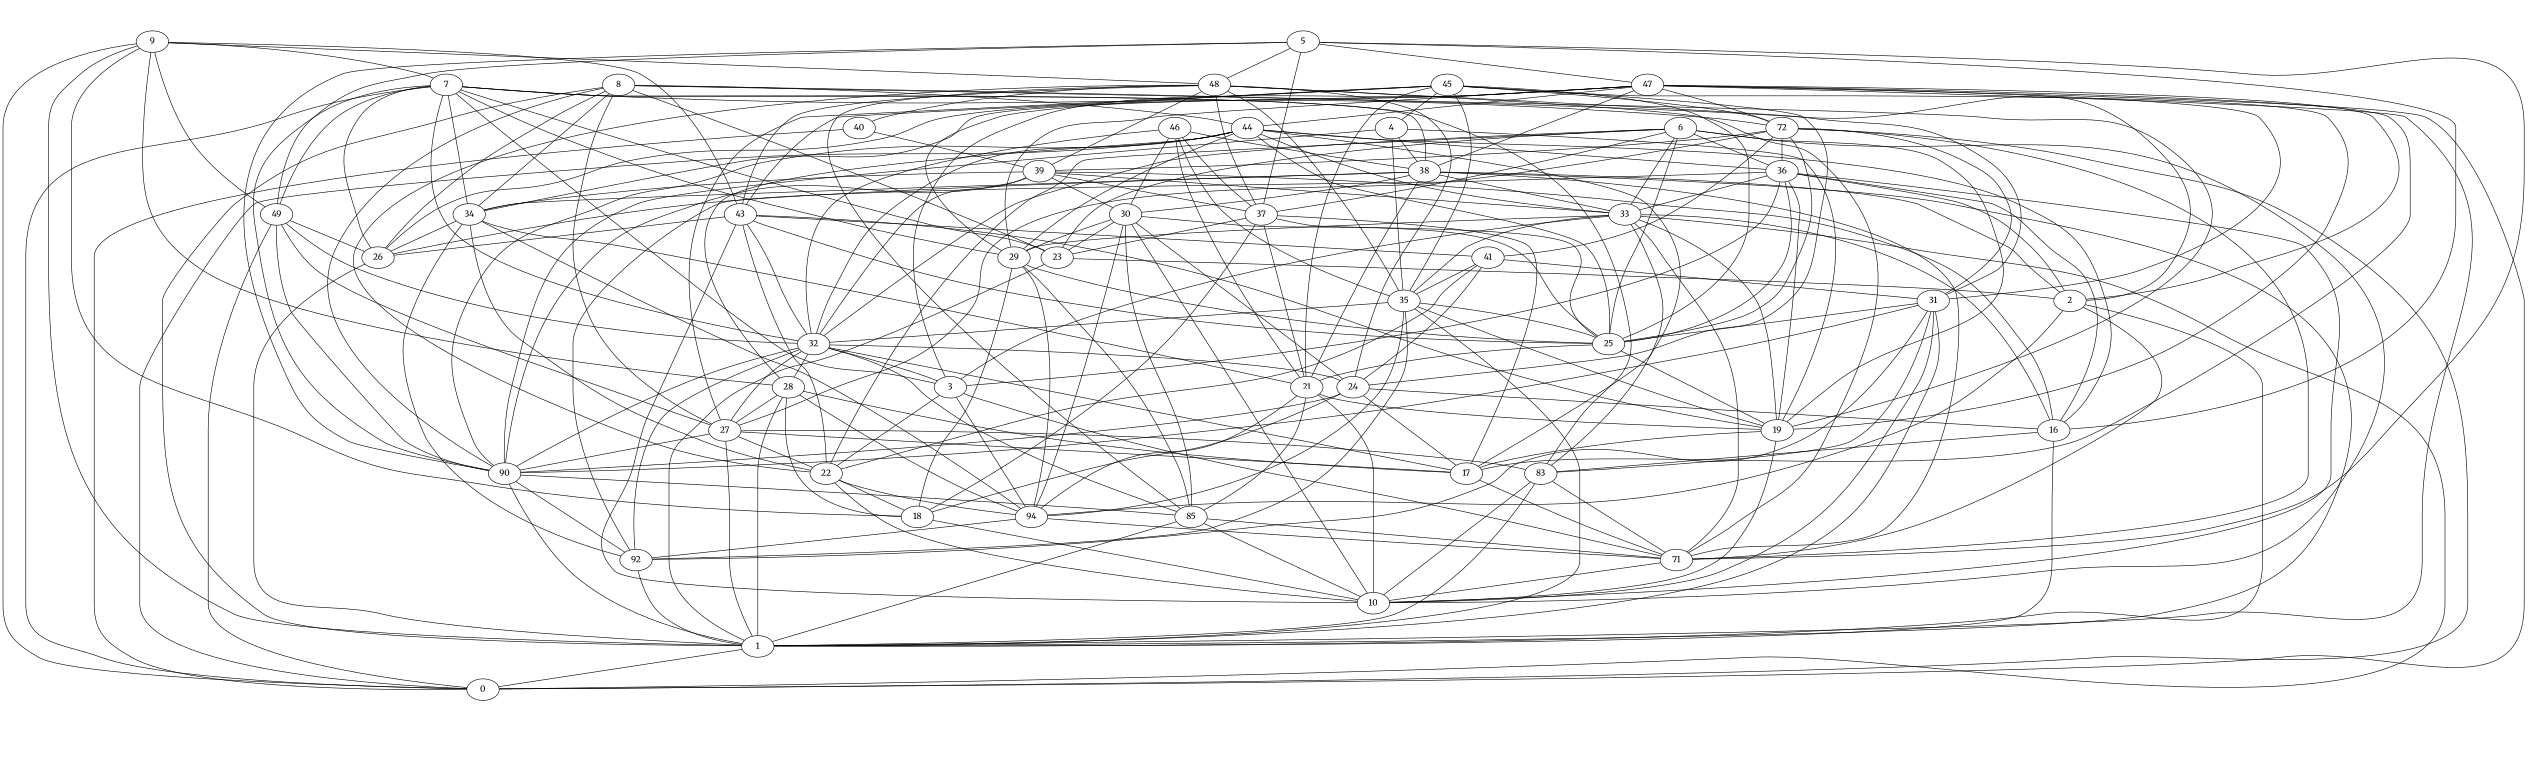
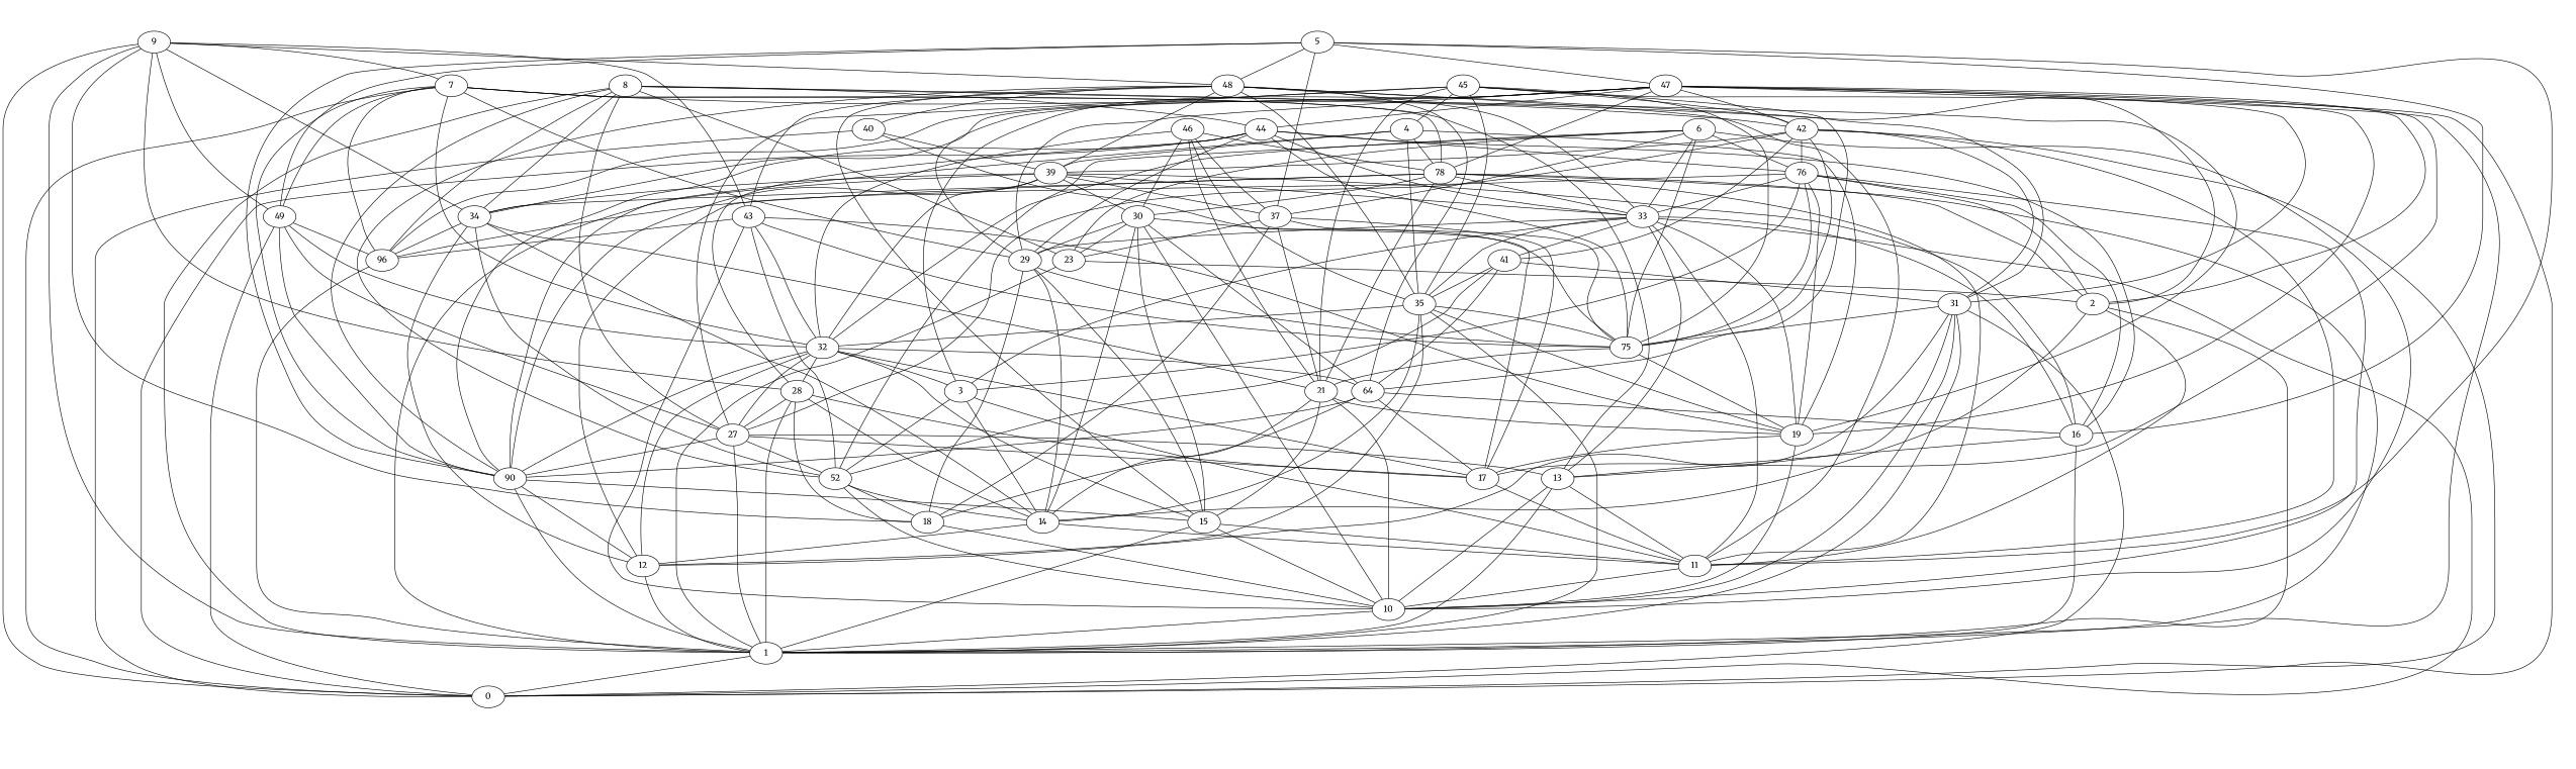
  digraph {
    fontname=Merriweather
    node [fontname=Merriweather]
    edge [color=black dir=none fontname=Merriweather]
    8
-   26
+   26 [label=96]
    23
    34
    n5 [label=90]
    44
    2
    1
    19
    27
    21
-   22
-   14 [label=94]
-   12 [label=92]
-   15 [label=85]
+   22 [label=52]
+   14
+   12
+   15
    16
-   13 [label=83]
+   13
    10
-   11 [label=71]
+   11
    47
    29
    0
    17
-   38
+   38 [label=78]
    3
    31
-   42 [label=72]
+   42
    18
-   25
+   25 [label=75]
    33
    32
-   36
+   36 [label=76]
    28
    30
    9
    7
    48
    49
    43
    37
    4
    35
    39
    5
-   24
+   24 [label=64]
    40
    46
    41
    6
    45
    subgraph sub_1 {
      8
      26
      23
      34
      n5
      44
      2
      1
      19
      27
      21
      22
      14
      12
      15
      16
      13
      10
      11
      47
      29
      0
      17
      38
      3
      31
      42
      18
      25
      33
      32
      36
      28
      30
      9
      7
      48
      49
      43
      37
      4
      35
      39
      5
      24
      40
      46
      41
      6
      45
    }
    8 -> 26
    8 -> 23
    8 -> 34
    8 -> n5
    8 -> 44
    8 -> 2
    8 -> 1
    8 -> 19
    8 -> 27
    26 -> 1
    23 -> 2
    23 -> 1
    34 -> 26
    34 -> 21
    34 -> 22
    34 -> 14
    34 -> 12
    n5 -> 1
    n5 -> 12
    n5 -> 15
    44 -> n5
    44 -> 16
    44 -> 29
    44 -> 0
    44 -> 25
    44 -> 33
-   44 -> 32
    44 -> 36
    44 -> 28
    2 -> 1
    2 -> 14
    2 -> 11
    1 -> 0
    19 -> 10
    19 -> 17
    27 -> n5
    27 -> 1
    27 -> 22
    27 -> 13
    27 -> 17
    21 -> 19
    21 -> 14
    21 -> 15
    21 -> 10
    22 -> 14
    22 -> 10
    22 -> 18
    14 -> 12
    14 -> 11
    12 -> 1
    15 -> 1
    15 -> 10
    15 -> 11
    16 -> 1
    16 -> 13
    13 -> 1
    13 -> 10
    13 -> 11
+   10 -> 1
    11 -> 10
    47 -> 26
    47 -> 34
    47 -> 44
    47 -> 2
    47 -> 1
    47 -> 29
    47 -> 0
    47 -> 17
    47 -> 38
    47 -> 3
    47 -> 31
    47 -> 42
    29 -> 14
    29 -> 15
    29 -> 18
    29 -> 25
    17 -> 11
    38 -> 26
    38 -> 34
    38 -> 2
    38 -> 1
    38 -> 21
    38 -> 11
    38 -> 33
    38 -> 30
    3 -> 22
    3 -> 14
    3 -> 11
    31 -> 1
    31 -> 12
    31 -> 13
    31 -> 10
-   31 -> n5
+   31 -> 0
    31 -> 25
    42 -> 27
    42 -> 11
    42 -> 0
    42 -> 31
    42 -> 25
    42 -> 36
    42 -> 39
    42 -> 41
    18 -> 10
    25 -> 19
    25 -> 21
    33 -> 19
    33 -> 16
    33 -> 13
    33 -> 11
    33 -> 29
    33 -> 0
    33 -> 3
    32 -> n5
    32 -> 27
    32 -> 12
    32 -> 15
    32 -> 17
    32 -> 3
    32 -> 28
    32 -> 24
    36 -> 2
    36 -> 19
    36 -> 12
    36 -> 16
    36 -> 10
    36 -> 3
    36 -> 25
    36 -> 33
    28 -> 1
    28 -> 27
    28 -> 14
    28 -> 17
    28 -> 18
    30 -> 23
    30 -> 14
    30 -> 15
    30 -> 10
    30 -> 29
    30 -> 25
    30 -> 24
-   7 -> 34
+   9 -> 34
    9 -> 1
    9 -> 0
    9 -> 18
    9 -> 28
    9 -> 7
    9 -> 48
    9 -> 49
    9 -> 43
    7 -> 26
-   7 -> 23
    7 -> n5
    7 -> 13
    7 -> 29
    7 -> 0
    7 -> 38
-   7 -> 3
    7 -> 42
    7 -> 32
    7 -> 49
    48 -> 22
    48 -> 15
    48 -> 11
    48 -> 31
-   48 -> 37
+   48 -> 33
    48 -> 43
    48 -> 35
    48 -> 39
    48 -> 24
    48 -> 40
    49 -> 26
    49 -> n5
    49 -> 27
    49 -> 0
    49 -> 32
    43 -> 26
    43 -> 19
    43 -> 22
    43 -> 10
    43 -> 25
    43 -> 32
-   43 -> 41
+   33 -> 41
    37 -> 23
    37 -> 21
    37 -> 17
    37 -> 18
    37 -> 25
    4 -> n5
    4 -> 19
    4 -> 38
    4 -> 35
+   4 -> 39
    35 -> 1
    35 -> 19
    35 -> 14
    35 -> 12
    35 -> 25
    35 -> 33
    35 -> 32
    39 -> 34
    39 -> n5
+   39 -> 1
    39 -> 16
    39 -> 33
    39 -> 32
    39 -> 30
    39 -> 37
    5 -> n5
    5 -> 16
    5 -> 11
    5 -> 47
    5 -> 48
    5 -> 49
    5 -> 37
    24 -> n5
    24 -> 16
    24 -> 17
    24 -> 18
    40 -> 0
-   44 -> 17
+   40 -> 17
    40 -> 39
    46 -> 21
    46 -> 38
    46 -> 32
    46 -> 30
    46 -> 37
    46 -> 35
    41 -> 22
    41 -> 31
    41 -> 35
    41 -> 24
    6 -> 23
-   6 -> 19
    6 -> 22
    6 -> 10
    6 -> 25
    6 -> 33
    6 -> 32
    6 -> 36
    6 -> 37
    45 -> 19
    45 -> 27
    45 -> 21
    45 -> 29
    45 -> 42
    45 -> 25
-   45 -> 43
    45 -> 4
    45 -> 35
    45 -> 24
  }
